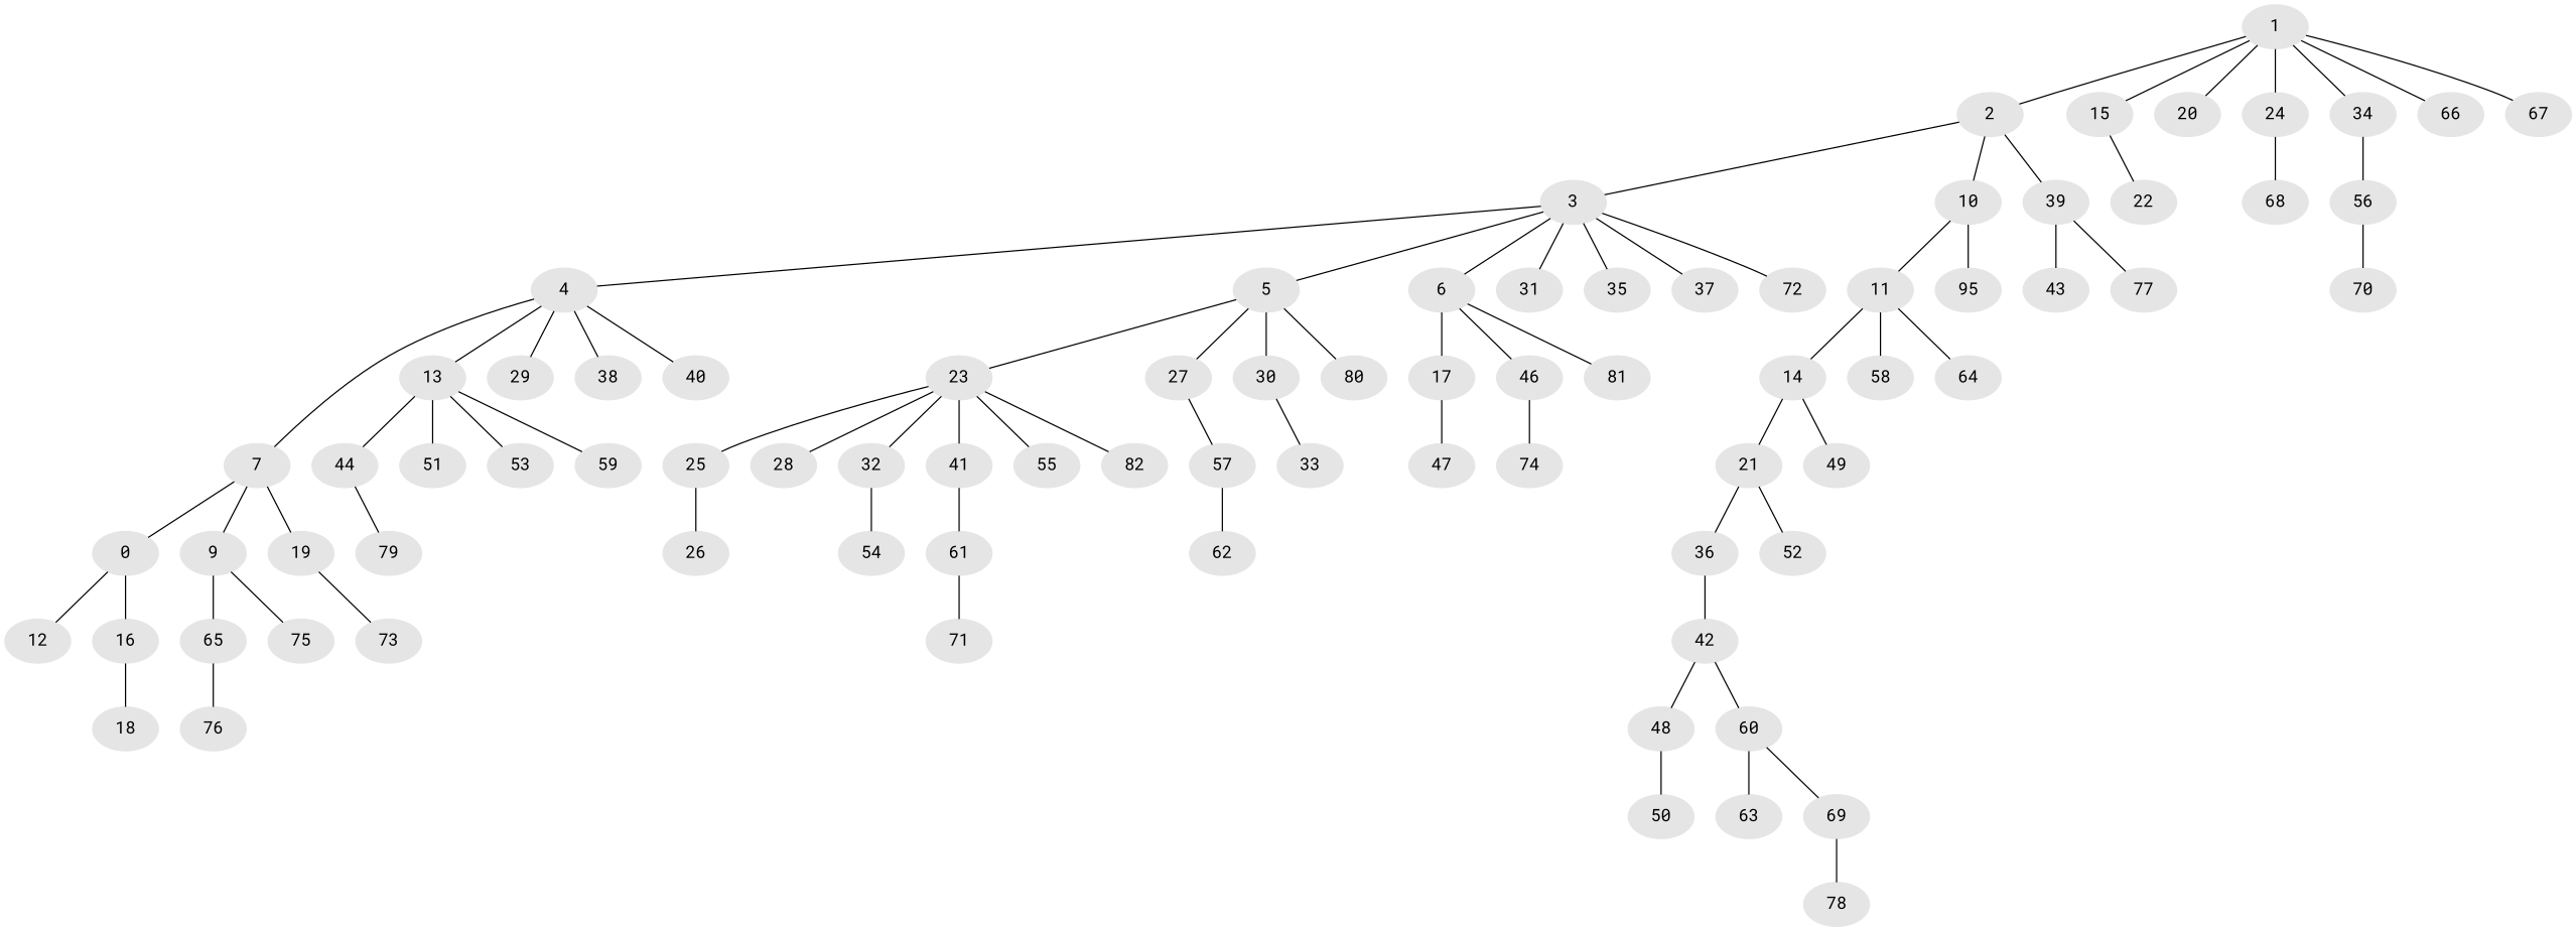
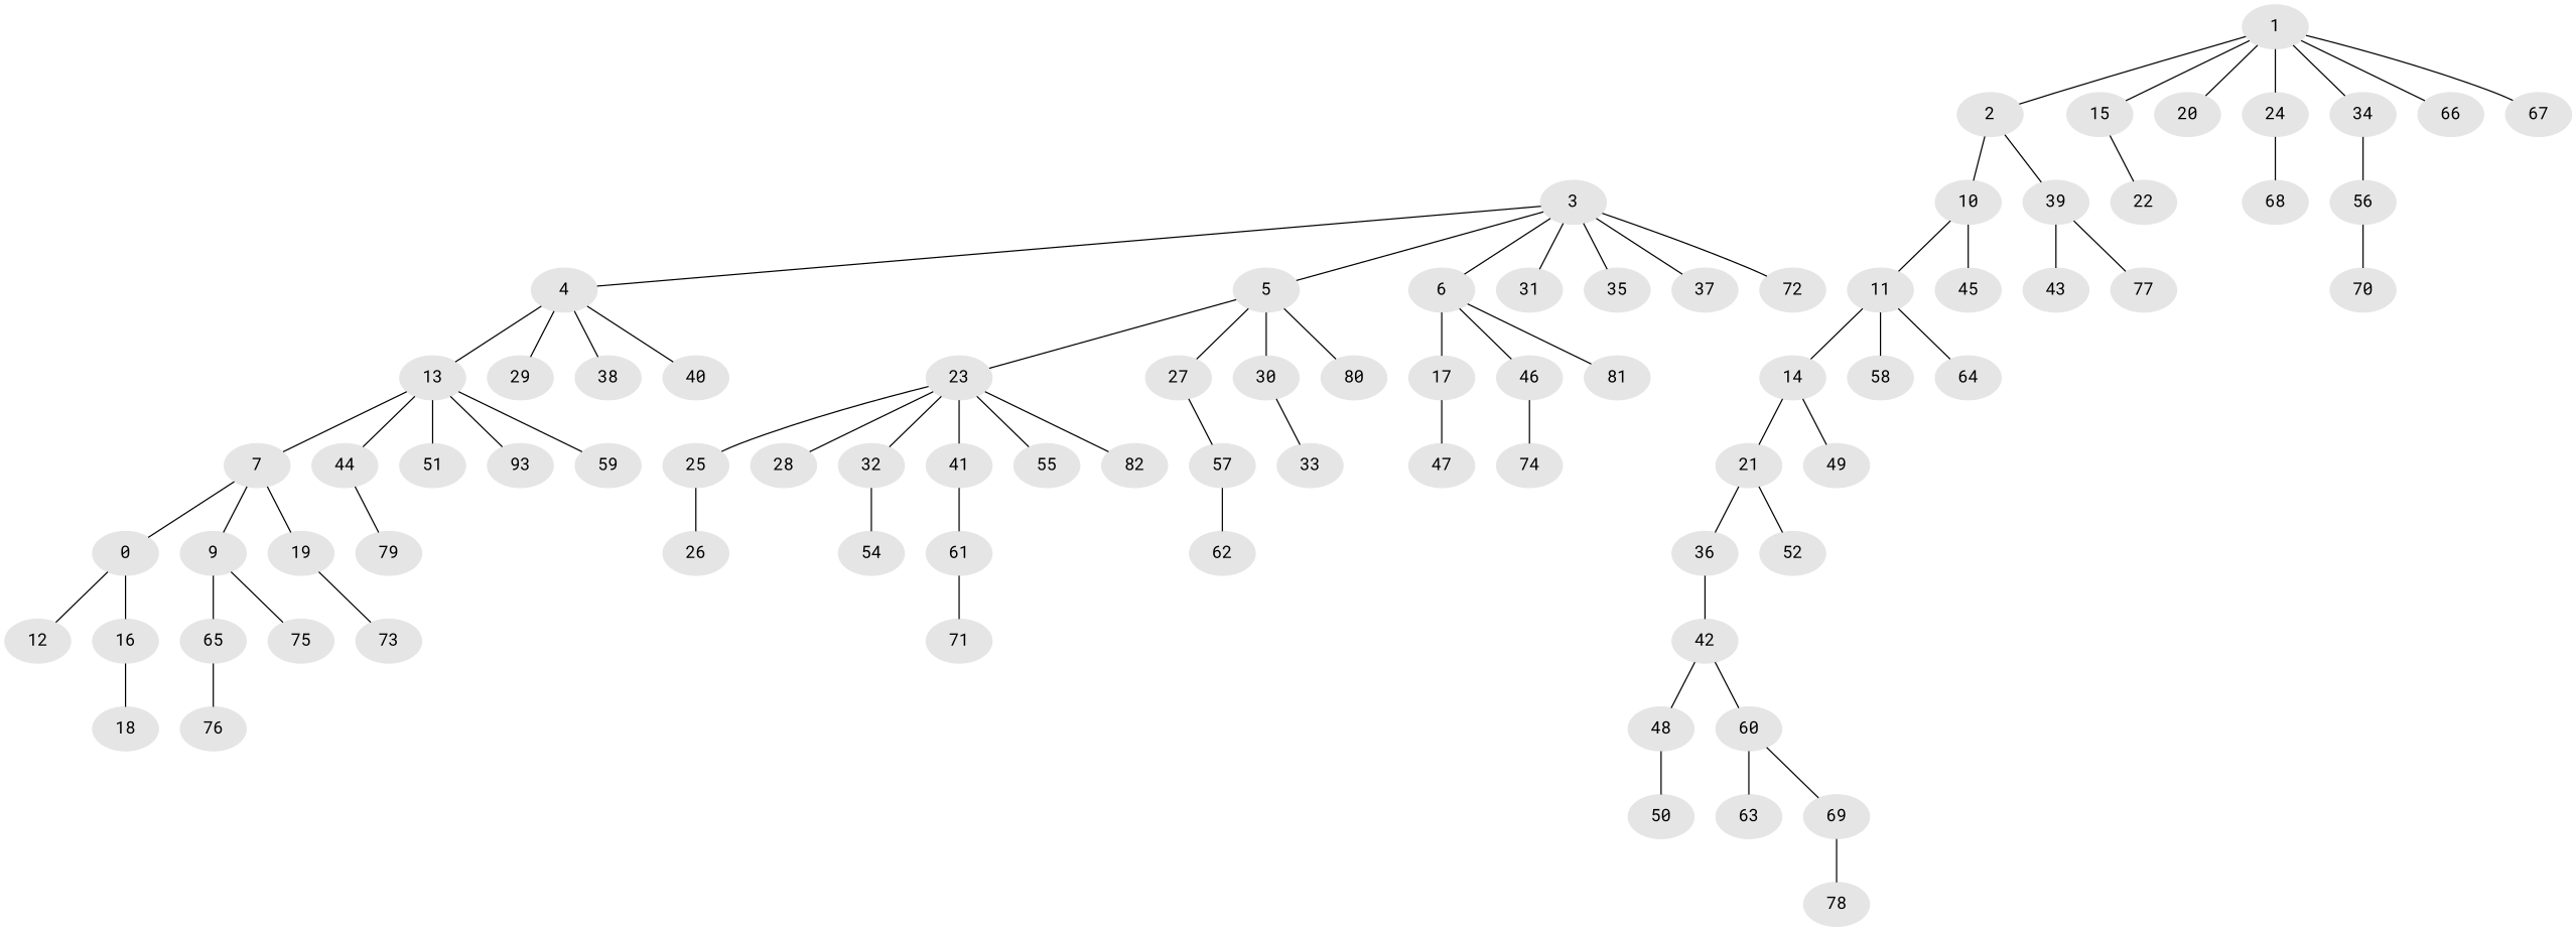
  graph {
    fontname="Roboto Mono"
    node [color=gray90 fontname="Roboto Mono" style=filled]
    edge [fontname="Roboto Mono"]
    1
    2
    15
    20
    24
    34
    66
    67
    3
    10
    39
    22
    68
    56
    4
    5
    6
    31
    35
    37
    72
    11
-   45 [label=95]
+   45
    43
    77
    7
    13
    29
    38
    40
    23
    27
    30
    80
    17
    46
    81
    n38 [label=0]
    9
    19
    44
    51
-   53
+   53 [label=93]
    59
    25
    28
    32
    41
    55
    82
    57
    33
    47
    74
    12
    16
    65
    75
    73
    18
    76
    14
    58
    64
    21
    49
    79
    36
    52
    42
    26
    54
    61
    62
    70
    48
    60
    71
    50
    63
    69
    78
    1 -- 2
    1 -- 15
    1 -- 20
    1 -- 24
    1 -- 34
    1 -- 66
    1 -- 67
-   2 -- 3
    2 -- 10
    2 -- 39
    15 -- 22
    24 -- 68
    34 -- 56
    3 -- 4
    3 -- 5
    3 -- 6
    3 -- 31
    3 -- 35
    3 -- 37
    3 -- 72
    10 -- 11
    10 -- 45
    39 -- 43
    39 -- 77
    56 -- 70
-   4 -- 7
+   13 -- 7
    4 -- 13
    4 -- 29
    4 -- 38
    4 -- 40
    5 -- 23
    5 -- 27
    5 -- 30
    5 -- 80
    6 -- 17
    6 -- 46
    6 -- 81
    11 -- 14
    11 -- 58
    11 -- 64
    7 -- n38
    7 -- 9
    7 -- 19
    13 -- 44
    13 -- 51
    13 -- 53
    13 -- 59
    23 -- 25
    23 -- 28
    23 -- 32
    23 -- 41
    23 -- 55
    23 -- 82
    27 -- 57
    30 -- 33
    17 -- 47
    46 -- 74
    n38 -- 12
    n38 -- 16
    9 -- 65
    9 -- 75
    19 -- 73
    44 -- 79
    25 -- 26
    32 -- 54
    41 -- 61
    57 -- 62
    16 -- 18
    65 -- 76
    14 -- 21
    14 -- 49
    21 -- 36
    21 -- 52
    36 -- 42
    42 -- 48
    42 -- 60
    61 -- 71
    48 -- 50
    60 -- 63
    60 -- 69
    69 -- 78
  }
